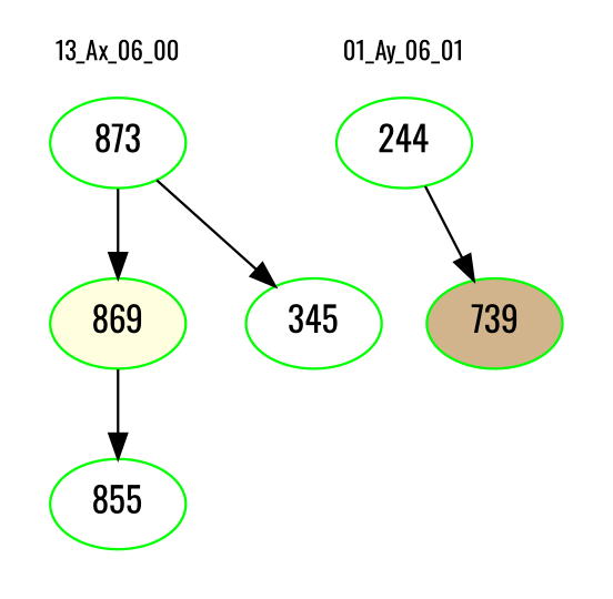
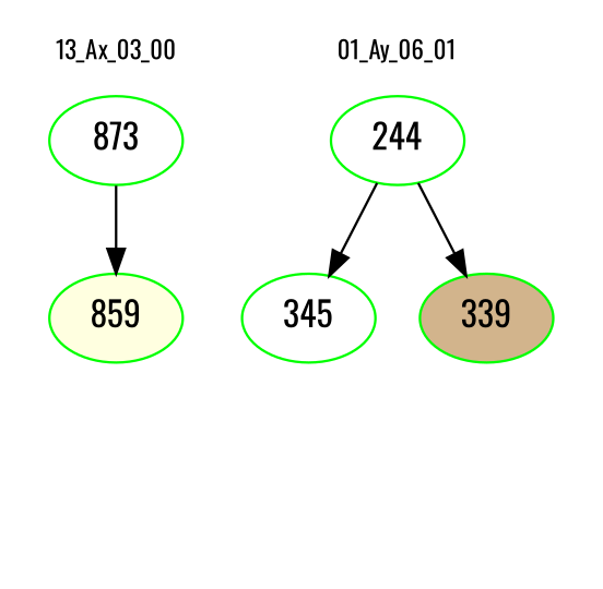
  digraph {
    fontname=Oswald
    node [color=green fillcolor=white fontname=Oswald style=filled]
    edge [color=black fontname=Oswald]
-   n1 [fillcolor=lightyellow label=869]
-   n2 [label=855]
+   n1 [fillcolor=lightyellow label=859]
    n3 [label=873]
    n4 [label=244]
-   n5 [fillcolor=tan label=739]
+   n5 [fillcolor=tan label=339]
    n6 [label=345]
    subgraph cluster_1 {
      color=white
      fontsize=10
-     label="13_Ax_06_00"
+     label="13_Ax_03_00"
      n1
-     n2
      n3
    }
    subgraph cluster_2 {
      color=white
      fontsize=10
      label="01_Ay_06_01"
      n4
      n5
      n6
    }
-   n1 -> n2
    n3 -> n1
    n4 -> n5
-   n3 -> n6
+   n4 -> n6
  }
